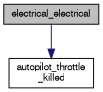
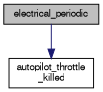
  digraph {
    rankdir=TB
    node [color=black fontname=FreeSans fontsize=10 shape=record style=filled]
-   n1 [fillcolor=grey75 fontcolor=black height=0.2 label=electrical_electrical width=0.4]
+   n1 [fillcolor=grey75 fontcolor=black height=0.2 label=electrical_periodic width=0.4]
    n2 [fillcolor=white height=0.2 label="autopilot_throttle\l_killed" width=0.4]
    n1 -> n2 [color=midnightblue fontname=FreeSans fontsize=10 labelfontname=FreeSans labelfontsize=10 style=solid]
  }
